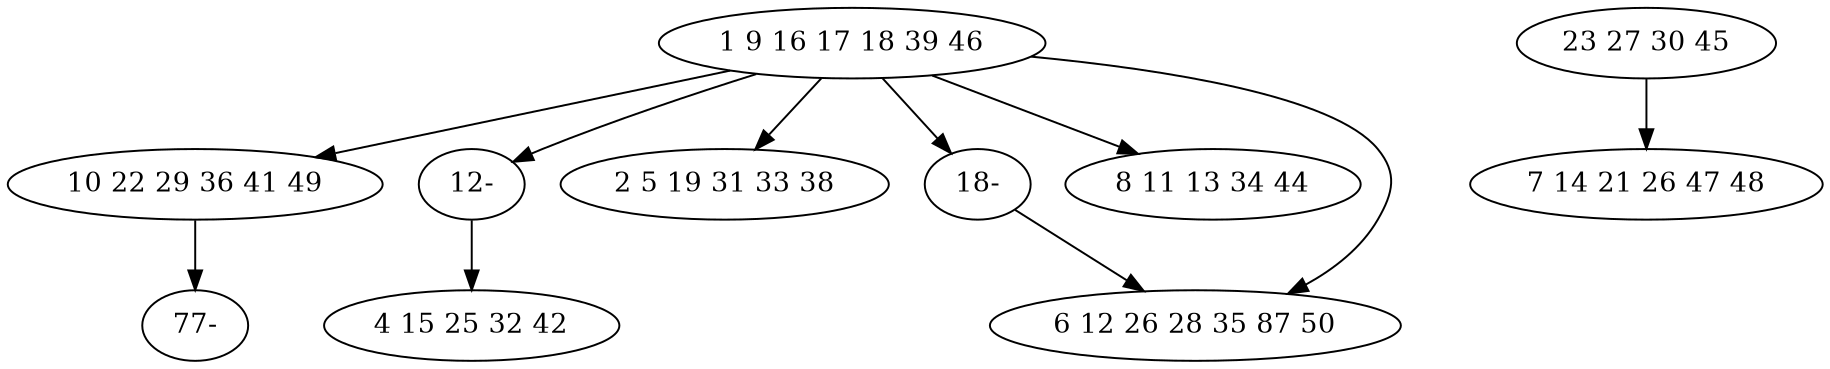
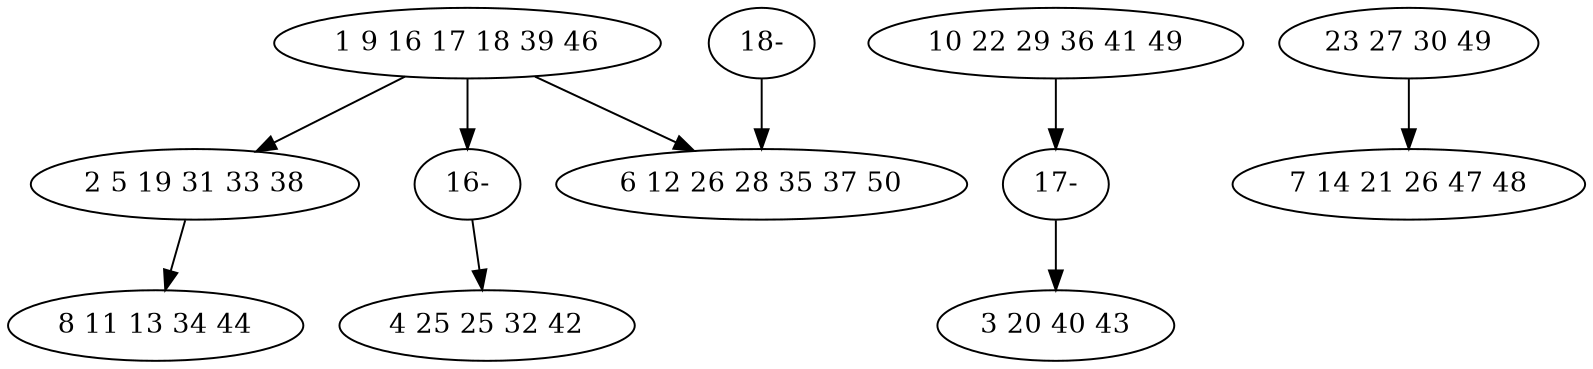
  digraph {
    n1 [label="1 9 16 17 18 39 46"]
    n2 [label="10 22 29 36 41 49"]
    n3 [label="18-"]
    n4 [label="2 5 19 31 33 38"]
-   n5 [label="12-"]
+   n5 [label="16-"]
    n6 [label="8 11 13 34 44"]
-   n7 [label="6 12 26 28 35 87 50"]
-   n8 [label="77-"]
-   n9 [label="23 27 30 45"]
+   n7 [label="6 12 26 28 35 37 50"]
+   n8 [label="17-"]
+   n9 [label="23 27 30 49"]
    n10 [label="7 14 21 26 47 48"]
-   n11 [label="4 15 25 32 42"]
-   n1 -> n2
-   n1 -> n3
+   n11 [label="4 25 25 32 42"]
+   n12 [label="3 20 40 43"]
    n1 -> n4
    n1 -> n5
-   n1 -> n6
+   n4 -> n6
    n1 -> n7
    n2 -> n8
    n3 -> n7
    n5 -> n11
+   n8 -> n12
    n9 -> n10
  }
